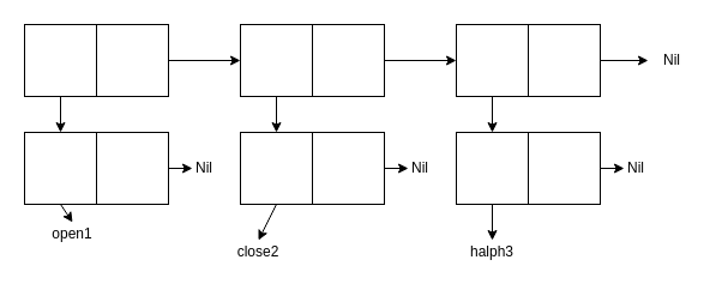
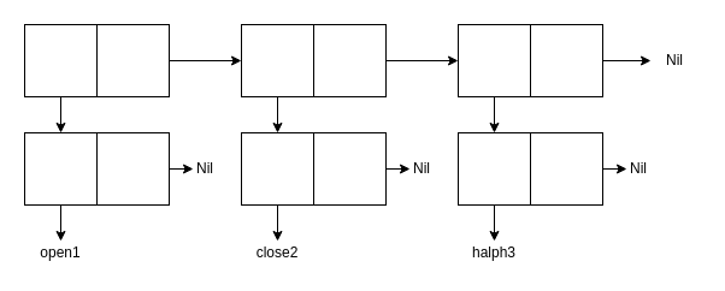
  <mxCell id="0" />
  <mxCell id="1" parent="0" />
  <mxCell id="2" style="edgeStyle=orthogonalEdgeStyle;rounded=0;orthogonalLoop=1;jettySize=auto;html=1;entryX=0;entryY=0.5;entryDx=0;entryDy=0;" parent="1" source="3" target="6" edge="1"><mxGeometry relative="1" as="geometry" /></mxCell>
  <mxCell id="3" value="" style="rounded=0;whiteSpace=wrap;html=1;" parent="1" vertex="1"><mxGeometry x="20" y="20" width="120" height="60" as="geometry" /></mxCell>
  <mxCell id="4" value="" style="endArrow=none;html=1;entryX=0.5;entryY=0;entryDx=0;entryDy=0;exitX=0.5;exitY=1;exitDx=0;exitDy=0;" parent="1" source="3" target="3" edge="1"><mxGeometry width="50" height="50" relative="1" as="geometry"><mxPoint x="30" y="150" as="sourcePoint" /><mxPoint x="80" y="100" as="targetPoint" /></mxGeometry></mxCell>
  <mxCell id="5" style="edgeStyle=orthogonalEdgeStyle;rounded=0;orthogonalLoop=1;jettySize=auto;html=1;entryX=0;entryY=0.5;entryDx=0;entryDy=0;" parent="1" source="6" target="9" edge="1"><mxGeometry relative="1" as="geometry" /></mxCell>
  <mxCell id="6" value="" style="rounded=0;whiteSpace=wrap;html=1;" parent="1" vertex="1"><mxGeometry x="200" y="20" width="120" height="60" as="geometry" /></mxCell>
  <mxCell id="7" value="" style="endArrow=none;html=1;entryX=0.5;entryY=0;entryDx=0;entryDy=0;exitX=0.5;exitY=1;exitDx=0;exitDy=0;" parent="1" source="6" target="6" edge="1"><mxGeometry width="50" height="50" relative="1" as="geometry"><mxPoint x="210" y="150" as="sourcePoint" /><mxPoint x="260" y="100" as="targetPoint" /></mxGeometry></mxCell>
  <mxCell id="8" style="edgeStyle=orthogonalEdgeStyle;rounded=0;orthogonalLoop=1;jettySize=auto;html=1;" parent="1" source="9" target="11" edge="1"><mxGeometry relative="1" as="geometry"><mxPoint x="560" y="50" as="targetPoint" /></mxGeometry></mxCell>
  <mxCell id="9" value="" style="rounded=0;whiteSpace=wrap;html=1;" parent="1" vertex="1"><mxGeometry x="380" y="20" width="120" height="60" as="geometry" /></mxCell>
  <mxCell id="10" value="" style="endArrow=none;html=1;entryX=0.5;entryY=0;entryDx=0;entryDy=0;exitX=0.5;exitY=1;exitDx=0;exitDy=0;" parent="1" source="9" target="9" edge="1"><mxGeometry width="50" height="50" relative="1" as="geometry"><mxPoint x="390" y="150" as="sourcePoint" /><mxPoint x="440" y="100" as="targetPoint" /></mxGeometry></mxCell>
  <mxCell id="11" value="Nil" style="text;html=1;strokeColor=none;fillColor=none;align=center;verticalAlign=middle;whiteSpace=wrap;rounded=0;" parent="1" vertex="1"><mxGeometry x="540" y="40" width="40" height="20" as="geometry" /></mxCell>
  <mxCell id="12" value="" style="endArrow=classic;html=1;exitX=0.25;exitY=1;exitDx=0;exitDy=0;entryX=0.25;entryY=0;entryDx=0;entryDy=0;" parent="1" source="3" target="15" edge="1"><mxGeometry width="50" height="50" relative="1" as="geometry"><mxPoint x="30" y="150" as="sourcePoint" /><mxPoint x="70" y="110" as="targetPoint" /></mxGeometry></mxCell>
  <mxCell id="13" value="" style="endArrow=classic;html=1;exitX=0.25;exitY=1;exitDx=0;exitDy=0;" parent="1" edge="1"><mxGeometry width="50" height="50" relative="1" as="geometry"><mxPoint x="230" y="80" as="sourcePoint" /><mxPoint x="230" y="110" as="targetPoint" /></mxGeometry></mxCell>
  <mxCell id="14" value="" style="endArrow=classic;html=1;exitX=0.25;exitY=1;exitDx=0;exitDy=0;entryX=0.25;entryY=0;entryDx=0;entryDy=0;" parent="1" source="9" target="20" edge="1"><mxGeometry width="50" height="50" relative="1" as="geometry"><mxPoint x="390" y="80" as="sourcePoint" /><mxPoint x="390" y="110" as="targetPoint" /></mxGeometry></mxCell>
  <mxCell id="15" value="" style="rounded=0;whiteSpace=wrap;html=1;" parent="1" vertex="1"><mxGeometry x="20" y="110" width="120" height="60" as="geometry" /></mxCell>
  <mxCell id="16" value="" style="endArrow=none;html=1;entryX=0.5;entryY=0;entryDx=0;entryDy=0;exitX=0.5;exitY=1;exitDx=0;exitDy=0;" parent="1" source="15" target="15" edge="1"><mxGeometry width="50" height="50" relative="1" as="geometry"><mxPoint x="30" y="240" as="sourcePoint" /><mxPoint x="80" y="190" as="targetPoint" /></mxGeometry></mxCell>
  <mxCell id="17" style="edgeStyle=orthogonalEdgeStyle;rounded=0;orthogonalLoop=1;jettySize=auto;html=1;" parent="1" source="18" edge="1"><mxGeometry relative="1" as="geometry"><mxPoint x="340" y="140" as="targetPoint" /></mxGeometry></mxCell>
  <mxCell id="18" value="" style="rounded=0;whiteSpace=wrap;html=1;" parent="1" vertex="1"><mxGeometry x="200" y="110" width="120" height="60" as="geometry" /></mxCell>
  <mxCell id="19" value="" style="endArrow=none;html=1;entryX=0.5;entryY=0;entryDx=0;entryDy=0;exitX=0.5;exitY=1;exitDx=0;exitDy=0;" parent="1" source="18" target="18" edge="1"><mxGeometry width="50" height="50" relative="1" as="geometry"><mxPoint x="190" y="240" as="sourcePoint" /><mxPoint x="240" y="190" as="targetPoint" /></mxGeometry></mxCell>
  <mxCell id="20" value="" style="rounded=0;whiteSpace=wrap;html=1;" parent="1" vertex="1"><mxGeometry x="380" y="110" width="120" height="60" as="geometry" /></mxCell>
  <mxCell id="21" value="" style="endArrow=none;html=1;entryX=0.5;entryY=0;entryDx=0;entryDy=0;exitX=0.5;exitY=1;exitDx=0;exitDy=0;" parent="1" source="20" target="20" edge="1"><mxGeometry width="50" height="50" relative="1" as="geometry"><mxPoint x="350" y="240" as="sourcePoint" /><mxPoint x="400" y="190" as="targetPoint" /></mxGeometry></mxCell>
  <mxCell id="22" value="Nil" style="text;html=1;strokeColor=none;fillColor=none;align=center;verticalAlign=middle;whiteSpace=wrap;rounded=0;" parent="1" vertex="1"><mxGeometry x="330" y="130" width="40" height="20" as="geometry" /></mxCell>
  <mxCell id="23" style="edgeStyle=orthogonalEdgeStyle;rounded=0;orthogonalLoop=1;jettySize=auto;html=1;" parent="1" edge="1"><mxGeometry relative="1" as="geometry"><mxPoint x="160" y="140" as="targetPoint" /><mxPoint x="140" y="140.029" as="sourcePoint" /></mxGeometry></mxCell>
  <mxCell id="24" value="Nil" style="text;html=1;strokeColor=none;fillColor=none;align=center;verticalAlign=middle;whiteSpace=wrap;rounded=0;" parent="1" vertex="1"><mxGeometry x="150" y="130" width="40" height="20" as="geometry" /></mxCell>
  <mxCell id="25" style="edgeStyle=orthogonalEdgeStyle;rounded=0;orthogonalLoop=1;jettySize=auto;html=1;" parent="1" edge="1"><mxGeometry relative="1" as="geometry"><mxPoint x="520" y="140" as="targetPoint" /><mxPoint x="500" y="140.029" as="sourcePoint" /></mxGeometry></mxCell>
  <mxCell id="26" value="Nil" style="text;html=1;strokeColor=none;fillColor=none;align=center;verticalAlign=middle;whiteSpace=wrap;rounded=0;" parent="1" vertex="1"><mxGeometry x="510" y="130" width="40" height="20" as="geometry" /></mxCell>
  <mxCell id="27" value="" style="endArrow=classic;html=1;exitX=0.25;exitY=1;exitDx=0;exitDy=0;entryX=0.5;entryY=0;entryDx=0;entryDy=0;" parent="1" target="30" edge="1"><mxGeometry width="50" height="50" relative="1" as="geometry"><mxPoint x="50" y="170" as="sourcePoint" /><mxPoint x="50" y="200" as="targetPoint" /></mxGeometry></mxCell>
  <mxCell id="28" value="" style="endArrow=classic;html=1;exitX=0.25;exitY=1;exitDx=0;exitDy=0;entryX=0.5;entryY=0;entryDx=0;entryDy=0;" parent="1" target="31" edge="1"><mxGeometry width="50" height="50" relative="1" as="geometry"><mxPoint x="230" y="170" as="sourcePoint" /><mxPoint x="230" y="200" as="targetPoint" /></mxGeometry></mxCell>
  <mxCell id="29" value="" style="endArrow=classic;html=1;exitX=0.25;exitY=1;exitDx=0;exitDy=0;entryX=0.25;entryY=0;entryDx=0;entryDy=0;" parent="1" edge="1"><mxGeometry width="50" height="50" relative="1" as="geometry"><mxPoint x="410" y="170" as="sourcePoint" /><mxPoint x="410" y="200" as="targetPoint" /></mxGeometry></mxCell>
- <mxCell id="30" value="open1" style="text;html=1;strokeColor=none;fillColor=none;align=center;verticalAlign=middle;whiteSpace=wrap;rounded=0;" parent="1" vertex="1"><mxGeometry x="40" y="185" width="40" height="20" as="geometry" /></mxCell>
- <mxCell id="31" value="close2" style="text;html=1;strokeColor=none;fillColor=none;align=center;verticalAlign=middle;whiteSpace=wrap;rounded=0;" parent="1" vertex="1"><mxGeometry x="195" y="200" width="40" height="20" as="geometry" /></mxCell>
+ <mxCell id="30" value="open1" style="text;html=1;strokeColor=none;fillColor=none;align=center;verticalAlign=middle;whiteSpace=wrap;rounded=0;" parent="1" vertex="1"><mxGeometry x="30" y="200" width="40" height="20" as="geometry" /></mxCell>
+ <mxCell id="31" value="close2" style="text;html=1;strokeColor=none;fillColor=none;align=center;verticalAlign=middle;whiteSpace=wrap;rounded=0;" parent="1" vertex="1"><mxGeometry x="210" y="200" width="40" height="20" as="geometry" /></mxCell>
  <mxCell id="32" value="halph3" style="text;html=1;strokeColor=none;fillColor=none;align=center;verticalAlign=middle;whiteSpace=wrap;rounded=0;" parent="1" vertex="1"><mxGeometry x="390" y="200" width="40" height="20" as="geometry" /></mxCell>
